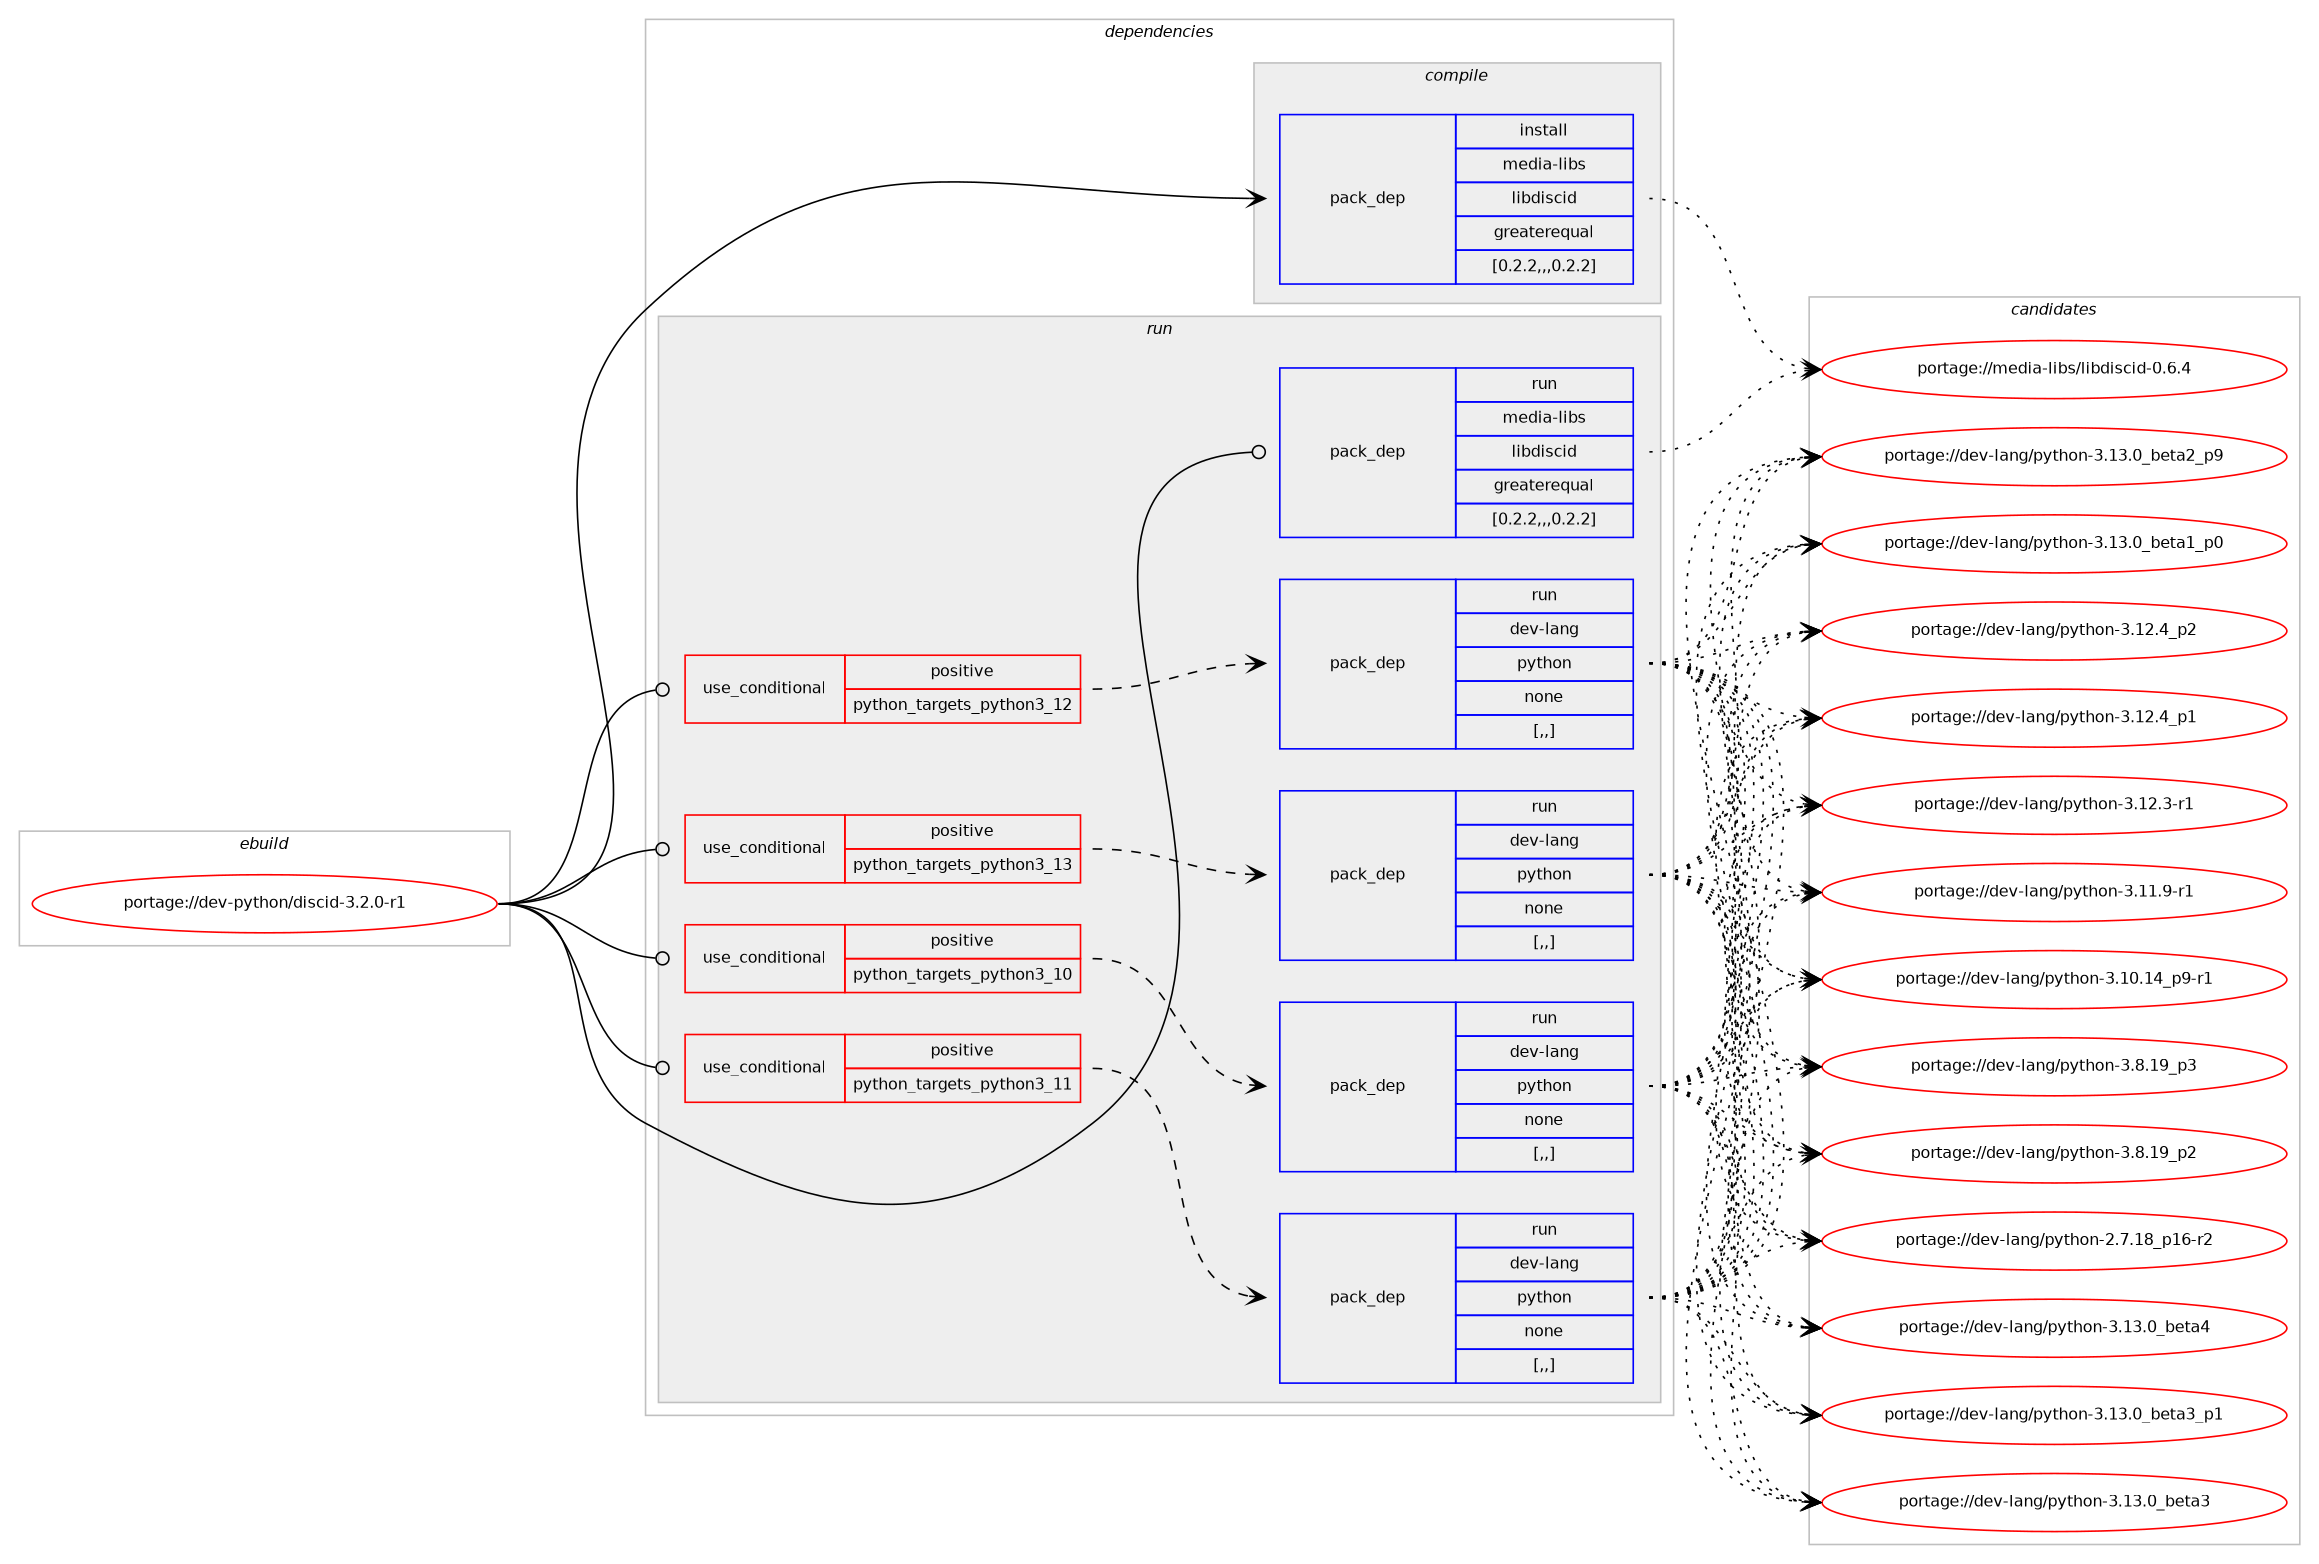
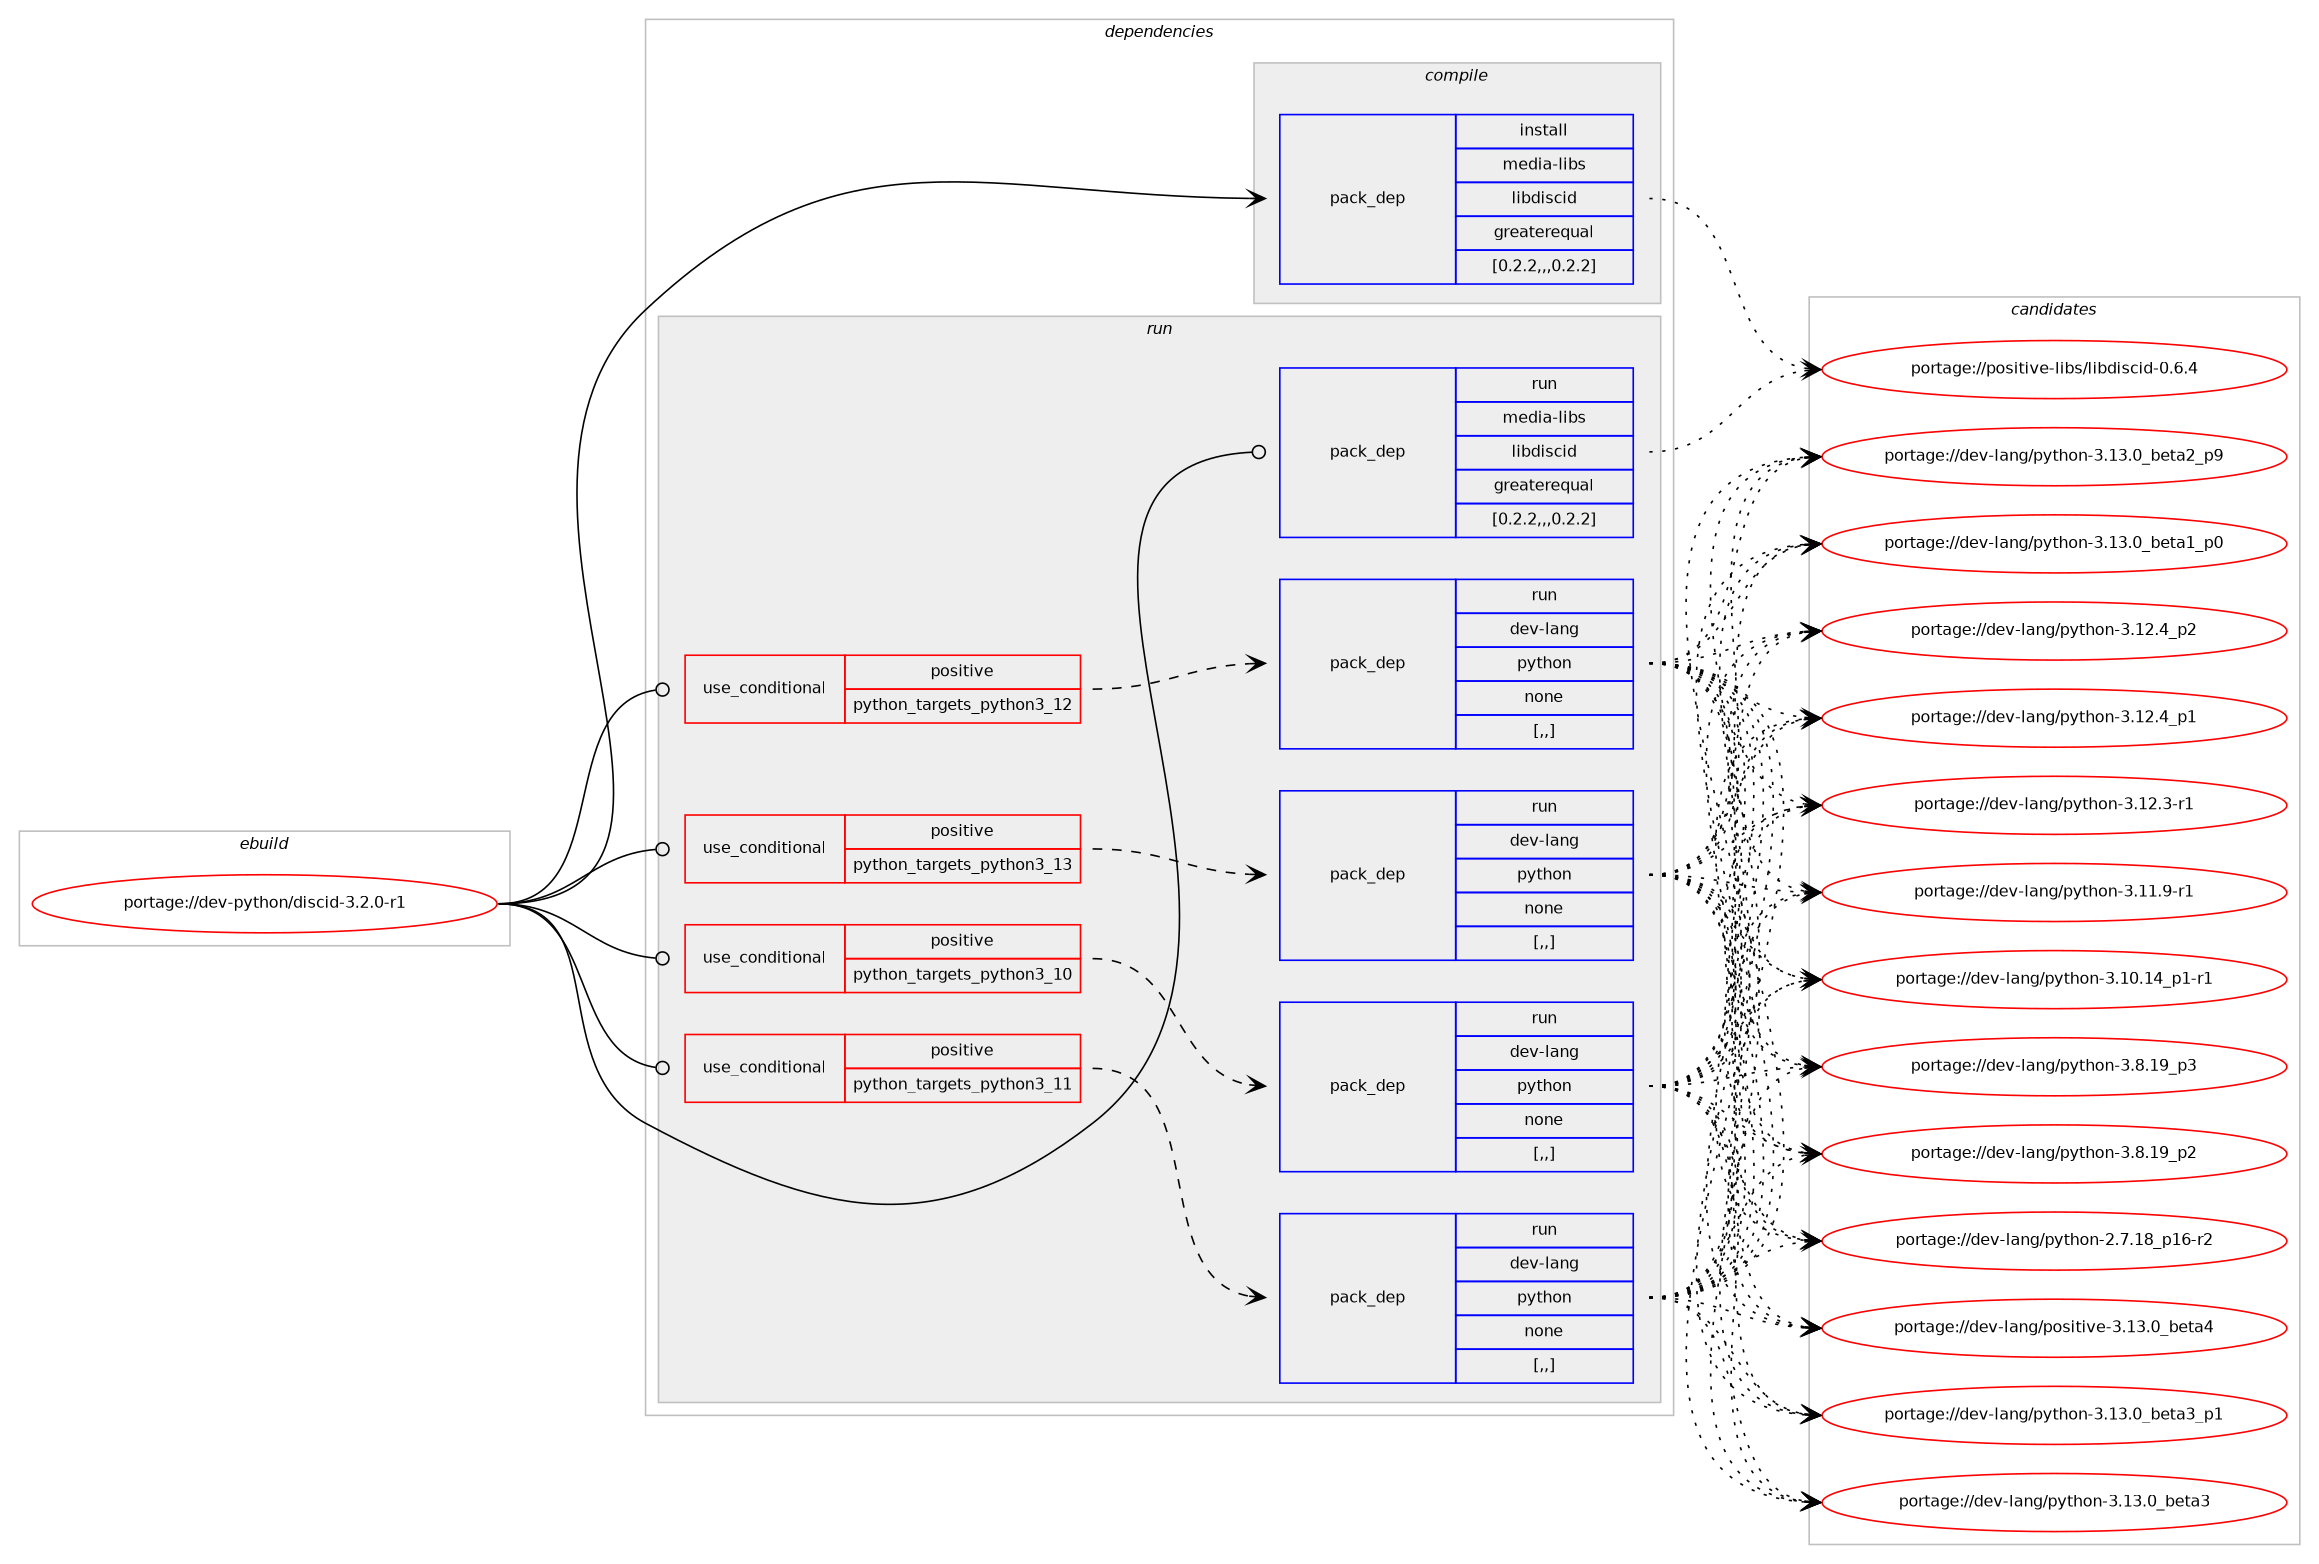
  digraph {
    compound=true
    concentrate=true
    fontname=Helvetica
    fontsize=10
    newrank=true
    rankdir=LR
    ranksep=1.5
    node [color=red fontname=Helvetica fontsize=10]
    edge [arrowhead=vee headport=w style=dotted tailport=e weight=100]
    n1 [label="portage://dev-python/discid-3.2.0-r1" width=4]
    n2 [color=blue label=<<TABLE BORDER="0" CELLBORDER="1" CELLSPACING="0" CELLPADDING="4" WIDTH="220"><TR><TD ROWSPAN="6" CELLPADDING="30">pack_dep</TD></TR><TR><TD WIDTH="110">install</TD></TR><TR><TD>media-libs</TD></TR><TR><TD>libdiscid</TD></TR><TR><TD>greaterequal</TD></TR><TR><TD>[0.2.2,,,0.2.2]</TD></TR></TABLE>> shape=none]
    n3 [color=blue label=<<TABLE BORDER="0" CELLBORDER="1" CELLSPACING="0" CELLPADDING="4" WIDTH="220"><TR><TD ROWSPAN="6" CELLPADDING="30">pack_dep</TD></TR><TR><TD WIDTH="110">run</TD></TR><TR><TD>dev-lang</TD></TR><TR><TD>python</TD></TR><TR><TD>none</TD></TR><TR><TD>[,,]</TD></TR></TABLE>> shape=none]
    n4 [label=<<TABLE BORDER="0" CELLBORDER="1" CELLSPACING="0" CELLPADDING="4"><TR><TD ROWSPAN="3" CELLPADDING="10">use_conditional</TD></TR><TR><TD>positive</TD></TR><TR><TD>python_targets_python3_10</TD></TR></TABLE>> shape=none]
    n5 [color=blue label=<<TABLE BORDER="0" CELLBORDER="1" CELLSPACING="0" CELLPADDING="4" WIDTH="220"><TR><TD ROWSPAN="6" CELLPADDING="30">pack_dep</TD></TR><TR><TD WIDTH="110">run</TD></TR><TR><TD>dev-lang</TD></TR><TR><TD>python</TD></TR><TR><TD>none</TD></TR><TR><TD>[,,]</TD></TR></TABLE>> shape=none]
    n6 [label=<<TABLE BORDER="0" CELLBORDER="1" CELLSPACING="0" CELLPADDING="4"><TR><TD ROWSPAN="3" CELLPADDING="10">use_conditional</TD></TR><TR><TD>positive</TD></TR><TR><TD>python_targets_python3_11</TD></TR></TABLE>> shape=none]
    n7 [color=blue label=<<TABLE BORDER="0" CELLBORDER="1" CELLSPACING="0" CELLPADDING="4" WIDTH="220"><TR><TD ROWSPAN="6" CELLPADDING="30">pack_dep</TD></TR><TR><TD WIDTH="110">run</TD></TR><TR><TD>dev-lang</TD></TR><TR><TD>python</TD></TR><TR><TD>none</TD></TR><TR><TD>[,,]</TD></TR></TABLE>> shape=none]
    n8 [label=<<TABLE BORDER="0" CELLBORDER="1" CELLSPACING="0" CELLPADDING="4"><TR><TD ROWSPAN="3" CELLPADDING="10">use_conditional</TD></TR><TR><TD>positive</TD></TR><TR><TD>python_targets_python3_12</TD></TR></TABLE>> shape=none]
    n9 [color=blue label=<<TABLE BORDER="0" CELLBORDER="1" CELLSPACING="0" CELLPADDING="4" WIDTH="220"><TR><TD ROWSPAN="6" CELLPADDING="30">pack_dep</TD></TR><TR><TD WIDTH="110">run</TD></TR><TR><TD>dev-lang</TD></TR><TR><TD>python</TD></TR><TR><TD>none</TD></TR><TR><TD>[,,]</TD></TR></TABLE>> shape=none]
    n10 [label=<<TABLE BORDER="0" CELLBORDER="1" CELLSPACING="0" CELLPADDING="4"><TR><TD ROWSPAN="3" CELLPADDING="10">use_conditional</TD></TR><TR><TD>positive</TD></TR><TR><TD>python_targets_python3_13</TD></TR></TABLE>> shape=none]
    n11 [color=blue label=<<TABLE BORDER="0" CELLBORDER="1" CELLSPACING="0" CELLPADDING="4" WIDTH="220"><TR><TD ROWSPAN="6" CELLPADDING="30">pack_dep</TD></TR><TR><TD WIDTH="110">run</TD></TR><TR><TD>media-libs</TD></TR><TR><TD>libdiscid</TD></TR><TR><TD>greaterequal</TD></TR><TR><TD>[0.2.2,,,0.2.2]</TD></TR></TABLE>> shape=none]
-   n12 [label="portage://media-libs/libdiscid-0.6.4" width=4]
-   n13 [label="portage://dev-lang/python-3.13.0_beta4" width=4]
+   n12 [label="portage://positive-libs/libdiscid-0.6.4" width=4]
+   n13 [label="portage://dev-lang/positive-3.13.0_beta4" width=4]
    n14 [label="portage://dev-lang/python-3.13.0_beta3_p1" width=4]
    n15 [label="portage://dev-lang/python-3.13.0_beta3" width=4]
    n16 [label="portage://dev-lang/python-3.13.0_beta2_p9" width=4]
    n17 [label="portage://dev-lang/python-3.13.0_beta1_p0" width=4]
    n18 [label="portage://dev-lang/python-3.12.4_p2" width=4]
    n19 [label="portage://dev-lang/python-3.12.4_p1" width=4]
    n20 [label="portage://dev-lang/python-3.12.3-r1" width=4]
    n21 [label="portage://dev-lang/python-3.11.9-r1" width=4]
-   n22 [label="portage://dev-lang/python-3.10.14_p9-r1" width=4]
+   n22 [label="portage://dev-lang/python-3.10.14_p1-r1" width=4]
    n23 [label="portage://dev-lang/python-3.8.19_p3" width=4]
    n24 [label="portage://dev-lang/python-3.8.19_p2" width=4]
    n25 [label="portage://dev-lang/python-2.7.18_p16-r2" width=4]
    subgraph cluster_1 {
      color=gray
      label=<<i>ebuild</i>>
      n1
    }
    subgraph cluster_2 {
      color=gray
      label=<<i>dependencies</i>>
      subgraph cluster_3 {
        color=gray
        fillcolor="#eeeeee"
        label=<<i>compile</i>>
        style=filled
        subgraph sub_4 {
          color=gray
          fillcolor="#eeeeee"
          label=<<i>compile</i>>
          style=filled
          n2
        }
      }
      subgraph cluster_5 {
        color=gray
        fillcolor="#eeeeee"
        label=<<i>compile and run</i>>
        style=filled
      }
      subgraph cluster_6 {
        color=gray
        fillcolor="#eeeeee"
        label=<<i>run</i>>
        style=filled
        subgraph sub_7 {
          color=gray
          fillcolor="#eeeeee"
          label=<<i>run</i>>
          style=filled
          n4
          subgraph sub_8 {
            color=gray
            fillcolor="#eeeeee"
            label=<<i>run</i>>
            style=filled
            n3
          }
        }
        subgraph sub_9 {
          color=gray
          fillcolor="#eeeeee"
          label=<<i>run</i>>
          style=filled
          n6
          subgraph sub_10 {
            color=gray
            fillcolor="#eeeeee"
            label=<<i>run</i>>
            style=filled
            n5
          }
        }
        subgraph sub_11 {
          color=gray
          fillcolor="#eeeeee"
          label=<<i>run</i>>
          style=filled
          n8
          subgraph sub_12 {
            color=gray
            fillcolor="#eeeeee"
            label=<<i>run</i>>
            style=filled
            n7
          }
        }
        subgraph sub_13 {
          color=gray
          fillcolor="#eeeeee"
          label=<<i>run</i>>
          style=filled
          n10
          subgraph sub_14 {
            color=gray
            fillcolor="#eeeeee"
            label=<<i>run</i>>
            style=filled
            n9
          }
        }
        subgraph sub_15 {
          color=gray
          fillcolor="#eeeeee"
          label=<<i>run</i>>
          style=filled
          n11
        }
      }
    }
    subgraph cluster_16 {
      color=gray
      label=<<i>candidates</i>>
      rank=same
      subgraph sub_17 {
        color=black
        label=<<i>candidates</i>>
        nodesep=1
        rank=same
        n12
      }
      subgraph sub_18 {
        color=black
        label=<<i>candidates</i>>
        nodesep=1
        rank=same
        n13
        n14
        n15
        n16
        n17
        n18
        n19
        n20
        n21
        n22
        n23
        n24
        n25
      }
      subgraph sub_19 {
        color=black
        label=<<i>candidates</i>>
        nodesep=1
        rank=same
        n13
        n14
        n15
        n16
        n17
        n18
        n19
        n20
        n21
        n22
        n23
        n24
        n25
      }
      subgraph sub_20 {
        color=black
        label=<<i>candidates</i>>
        nodesep=1
        rank=same
        n13
        n14
        n15
        n16
        n17
        n18
        n19
        n20
        n21
        n22
        n23
        n24
        n25
      }
      subgraph sub_21 {
        color=black
        label=<<i>candidates</i>>
        nodesep=1
        rank=same
        n13
        n14
        n15
        n16
        n17
        n18
        n19
        n20
        n21
        n22
        n23
        n24
        n25
      }
      subgraph sub_22 {
        color=black
        label=<<i>candidates</i>>
        nodesep=1
        rank=same
        n12
      }
    }
    n1 -> n2 [style=solid weight=20]
    n1 -> n4 [arrowhead=odot style=solid weight=20]
    n1 -> n6 [arrowhead=odot style=solid weight=20]
    n1 -> n8 [arrowhead=odot style=solid weight=20]
    n1 -> n10 [arrowhead=odot style=solid weight=20]
    n1 -> n11 [arrowhead=odot style=solid weight=20]
    n2 -> n12
    n3 -> n13
    n3 -> n14
    n3 -> n15
    n3 -> n16
    n3 -> n17
    n3 -> n18
    n3 -> n19
    n3 -> n20
    n3 -> n21
    n3 -> n22
    n3 -> n23
    n3 -> n24
    n3 -> n25
    n4 -> n3 [style=dashed weight=20]
    n5 -> n13
    n5 -> n14
    n5 -> n15
    n5 -> n16
    n5 -> n17
    n5 -> n18
    n5 -> n19
    n5 -> n20
    n5 -> n21
    n5 -> n22
    n5 -> n23
    n5 -> n24
    n5 -> n25
    n6 -> n5 [style=dashed weight=20]
    n7 -> n13
    n7 -> n14
    n7 -> n15
    n7 -> n16
    n7 -> n17
    n7 -> n18
    n7 -> n19
    n7 -> n20
    n7 -> n21
    n7 -> n22
    n7 -> n23
    n7 -> n24
    n7 -> n25
    n8 -> n7 [style=dashed weight=20]
    n9 -> n13
    n9 -> n14
    n9 -> n15
    n9 -> n16
    n9 -> n17
    n9 -> n18
    n9 -> n19
    n9 -> n20
    n9 -> n21
    n9 -> n22
    n9 -> n23
    n9 -> n24
    n9 -> n25
    n10 -> n9 [style=dashed weight=20]
    n11 -> n12
  }
